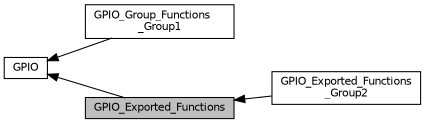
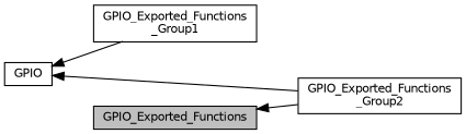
  digraph {
    rankdir=LR
    node [color=black fillcolor=white fontname=Helvetica fontsize=10 shape=record style=filled]
    edge [dir=back fontname=Helvetica fontsize=10 labelfontname=Helvetica labelfontsize=10 shape=plaintext style=solid]
-   n1 [height=0.2 label="GPIO_Group_Functions\l_Group1" width=0.4]
+   n1 [height=0.2 label="GPIO_Exported_Functions\l_Group1" width=0.4]
    n2 [height=0.2 label="GPIO_Exported_Functions\l_Group2" width=0.4]
    n3 [height=0.2 label=GPIO width=0.4]
    n4 [fillcolor=grey75 fontcolor=black height=0.2 label=GPIO_Exported_Functions width=0.4]
    n3 -> n1
-   n3 -> n4
+   n3 -> n2
    n4 -> n2
  }
